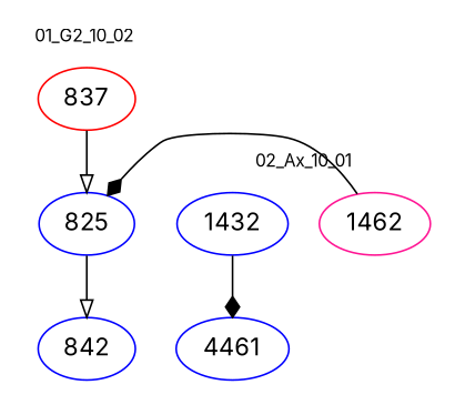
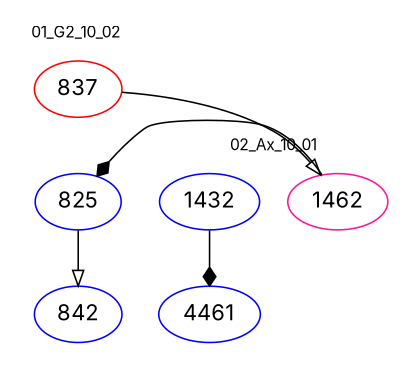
  digraph {
    fontname=Inter
    node [color=blue fontname=Inter]
    edge [arrowhead=diamond color=black fontname=Inter]
    n1 [color=deeppink label=1462]
    n2 [label=1432]
    n3 [label=4461]
    n4 [color=red label=837]
    n5 [label=825]
    n6 [label=842]
    subgraph cluster_1 {
      color=white
      fontsize=10
      label="02_Ax_10_01"
      n1
      n2
      n3
    }
    subgraph cluster_2 {
      color=white
      fontsize=10
      label="01_G2_10_02"
      n4
      n5
      n6
    }
    n1 -> n5
    n2 -> n3
-   n4 -> n5 [arrowhead=onormal]
+   n4 -> n1 [arrowhead=onormal]
    n5 -> n6 [arrowhead=onormal]
  }
